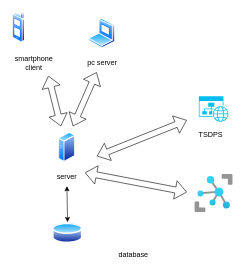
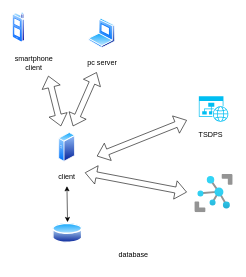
  <mxCell id="0" />
  <mxCell id="1" parent="0" />
  <mxCell id="2" value="" style="aspect=fixed;perimeter=ellipsePerimeter;html=1;align=center;shadow=0;dashed=0;spacingTop=3;image;image=img/lib/active_directory/cell_phone.svg;" parent="1" vertex="1"><mxGeometry x="20" y="20" width="21" height="50" as="geometry" /></mxCell>
  <mxCell id="3" value="" style="aspect=fixed;perimeter=ellipsePerimeter;html=1;align=center;shadow=0;dashed=0;spacingTop=3;image;image=img/lib/active_directory/laptop_client.svg;" parent="1" vertex="1"><mxGeometry x="147" y="30" width="45" height="50" as="geometry" /></mxCell>
  <mxCell id="4" value="" style="verticalLabelPosition=bottom;html=1;verticalAlign=top;align=center;strokeColor=none;fillColor=#00BEF2;shape=mxgraph.azure.website_generic;pointerEvents=1;" parent="1" vertex="1"><mxGeometry x="331" y="160" width="50" height="42.5" as="geometry" /></mxCell>
  <mxCell id="5" value="&lt;div&gt;TSDPS&lt;/div&gt;" style="text;html=1;strokeColor=none;fillColor=none;align=center;verticalAlign=middle;whiteSpace=wrap;rounded=0;" parent="1" vertex="1"><mxGeometry x="321" y="210" width="60" height="30" as="geometry" /></mxCell>
  <mxCell id="6" value="" style="aspect=fixed;html=1;points=[];align=center;image;fontSize=12;image=img/lib/azure2/iot/IoT_Hub.svg;" parent="1" vertex="1"><mxGeometry x="324" y="290" width="64" height="64" as="geometry" /></mxCell>
  <mxCell id="7" value="" style="aspect=fixed;perimeter=ellipsePerimeter;html=1;align=center;shadow=0;dashed=0;spacingTop=3;image;image=img/lib/active_directory/database.svg;" parent="1" vertex="1"><mxGeometry x="87" y="370" width="50" height="37" as="geometry" /></mxCell>
  <mxCell id="8" value="smartphone client" style="text;html=1;strokeColor=none;fillColor=none;align=center;verticalAlign=middle;whiteSpace=wrap;rounded=0;" parent="1" vertex="1"><mxGeometry x="26" y="90" width="60" height="30" as="geometry" /></mxCell>
  <mxCell id="9" value="pc server" style="text;html=1;strokeColor=none;fillColor=none;align=center;verticalAlign=middle;whiteSpace=wrap;rounded=0;" parent="1" vertex="1"><mxGeometry x="139.5" y="90" width="60" height="30" as="geometry" /></mxCell>
  <mxCell id="10" value="database" style="text;html=1;strokeColor=none;fillColor=none;align=center;verticalAlign=middle;whiteSpace=wrap;rounded=0;" parent="1" vertex="1"><mxGeometry x="192" y="410" width="60" height="30" as="geometry" /></mxCell>
  <mxCell id="11" value="" style="aspect=fixed;perimeter=ellipsePerimeter;html=1;align=center;shadow=0;dashed=0;spacingTop=3;image;image=img/lib/active_directory/generic_server.svg;" parent="1" vertex="1"><mxGeometry x="97" y="220" width="28.0" height="50" as="geometry" /></mxCell>
- <mxCell id="12" value="server" style="text;html=1;strokeColor=none;fillColor=none;align=center;verticalAlign=middle;whiteSpace=wrap;rounded=0;" parent="1" vertex="1"><mxGeometry x="81" y="280" width="60" height="30" as="geometry" /></mxCell>
+ <mxCell id="12" value="client" style="text;html=1;strokeColor=none;fillColor=none;align=center;verticalAlign=middle;whiteSpace=wrap;rounded=0;" parent="1" vertex="1"><mxGeometry x="81" y="280" width="60" height="30" as="geometry" /></mxCell>
  <mxCell id="13" value="" style="shape=flexArrow;endArrow=classic;startArrow=classic;html=1;rounded=0;exitX=0.9;exitY=1.2;exitDx=0;exitDy=0;exitPerimeter=0;" parent="1" source="8" edge="1"><mxGeometry width="100" height="100" relative="1" as="geometry"><mxPoint x="61" y="310" as="sourcePoint" /><mxPoint x="101" y="210" as="targetPoint" /></mxGeometry></mxCell>
  <mxCell id="14" value="" style="shape=flexArrow;endArrow=classic;startArrow=classic;html=1;rounded=0;entryX=0.35;entryY=1;entryDx=0;entryDy=0;entryPerimeter=0;" parent="1" target="9" edge="1"><mxGeometry width="100" height="100" relative="1" as="geometry"><mxPoint x="121" y="210" as="sourcePoint" /><mxPoint x="171" y="130" as="targetPoint" /></mxGeometry></mxCell>
  <mxCell id="15" value="" style="shape=flexArrow;endArrow=classic;startArrow=classic;html=1;rounded=0;" parent="1" edge="1"><mxGeometry width="100" height="100" relative="1" as="geometry"><mxPoint x="161" y="260" as="sourcePoint" /><mxPoint x="311" y="200" as="targetPoint" /></mxGeometry></mxCell>
  <mxCell id="16" value="" style="shape=flexArrow;endArrow=classic;startArrow=classic;html=1;rounded=0;exitX=1;exitY=0.25;exitDx=0;exitDy=0;" parent="1" source="12" edge="1"><mxGeometry width="100" height="100" relative="1" as="geometry"><mxPoint x="161" y="390" as="sourcePoint" /><mxPoint x="311" y="320" as="targetPoint" /></mxGeometry></mxCell>
  <mxCell id="17" value="" style="endArrow=classic;startArrow=classic;html=1;rounded=0;exitX=0.5;exitY=0;exitDx=0;exitDy=0;entryX=0.5;entryY=1;entryDx=0;entryDy=0;" parent="1" source="7" target="12" edge="1"><mxGeometry width="50" height="50" relative="1" as="geometry"><mxPoint x="81" y="370" as="sourcePoint" /><mxPoint x="131" y="320" as="targetPoint" /></mxGeometry></mxCell>
